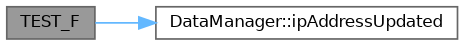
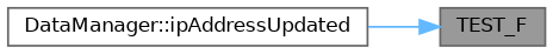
  digraph {
    rankdir=LR
    node [fontname=Helvetica fontsize=10 shape=box style=filled]
    n1 [color=gray40 fillcolor=grey60 fontcolor=black height=0.2 label=TEST_F width=0.4]
    n2 [color=grey40 fillcolor=white height=0.2 label="DataManager::ipAddressUpdated" width=0.4]
-   n1 -> n2 [color=steelblue1 fontname=Helvetica fontsize=10 labelfontname=Helvetica labelfontsize=10 style=solid]
+   n2 -> n1 [color=steelblue1 fontname=Helvetica fontsize=10 labelfontname=Helvetica labelfontsize=10 style=solid]
  }
